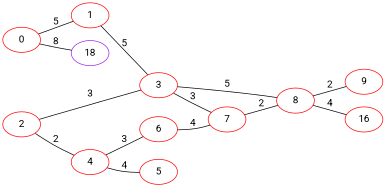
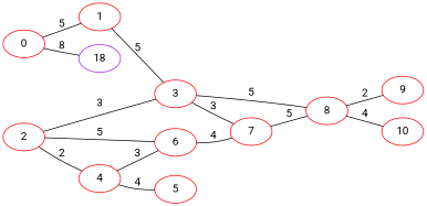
  graph {
    fontname=Roboto
    rankdir=LR
    node [color=red fontname=Roboto weight=1]
    edge [fontname=Roboto]
    0
    1
    n3 [color=purple label=18 weight=4]
    3
    2
    4
    6
    7
    8
    5
    9
-   10 [label=16]
+   10
    0 -- 1 [label=5]
    0 -- n3 [label=8]
    1 -- 3 [label=5]
    3 -- 7 [label=3]
    3 -- 8 [label=5]
    2 -- 3 [label=3]
    2 -- 4 [label=2]
+   2 -- 6 [label=5]
    4 -- 6 [label=3]
    4 -- 5 [label=4]
    6 -- 7 [label=4]
-   7 -- 8 [label=2]
+   7 -- 8 [label=5]
    8 -- 9 [label=2]
    8 -- 10 [label=4]
  }
